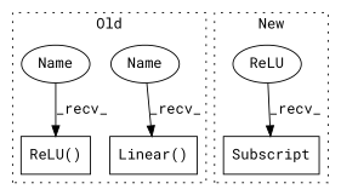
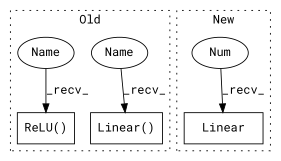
  digraph {
    fontname="Roboto Mono"
    node [a=75 fontname="Roboto Mono" l=2 s=3071 shape=box]
    edge [fontname="Roboto Mono"]
    n1 [l=9 label="ReLU()"]
    n2 [l="10,1" label="Linear()" s="3714,3759"]
    n3 [a=87 label=Name s=3714 shape=ellipse]
    n4 [a=87 label=Name shape=ellipse]
-   n5 [a=63 l="28,0" label=Subscript s="2020,0"]
-   n6 [a=76 l=1 label=ReLU s=2046 shape=ellipse]
+   n5 [a=63 l="28,0" label=Linear s="2020,0"]
+   n6 [a=76 l=1 label=Num s=2046 shape=ellipse]
    subgraph cluster_1 {
      label=Old
      style=dotted
      n1
      n2
      n3
      n4
    }
    subgraph cluster_2 {
      label=New
      style=dotted
      n5
      n6
    }
    n3 -> n2 [label=_recv_]
    n4 -> n1 [label=_recv_]
    n6 -> n5 [label=_recv_]
  }
